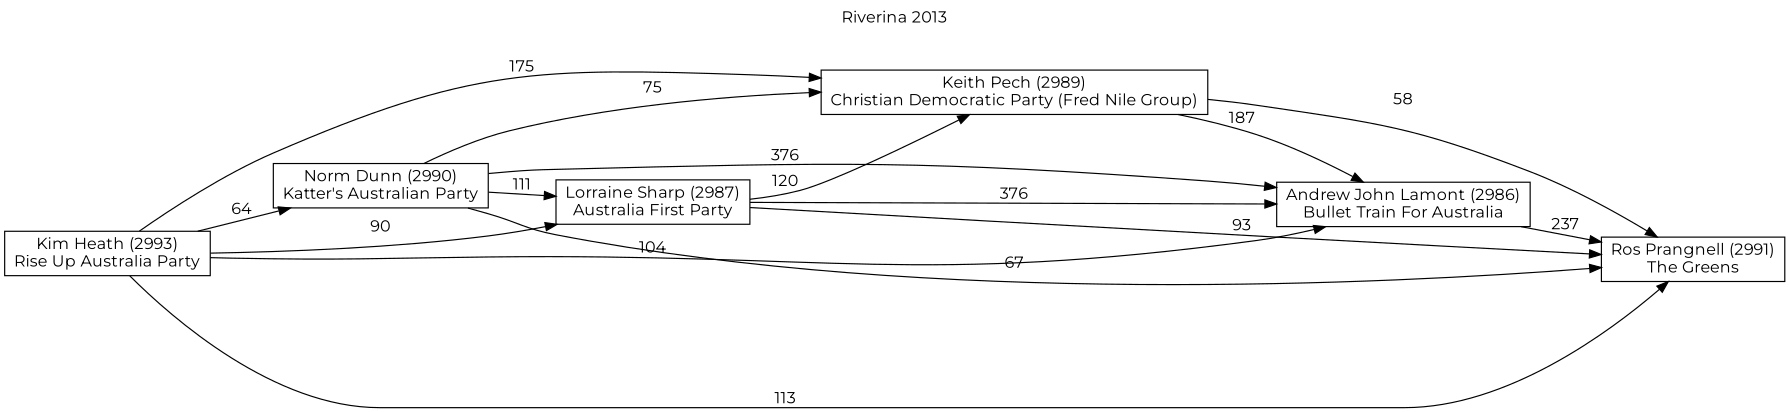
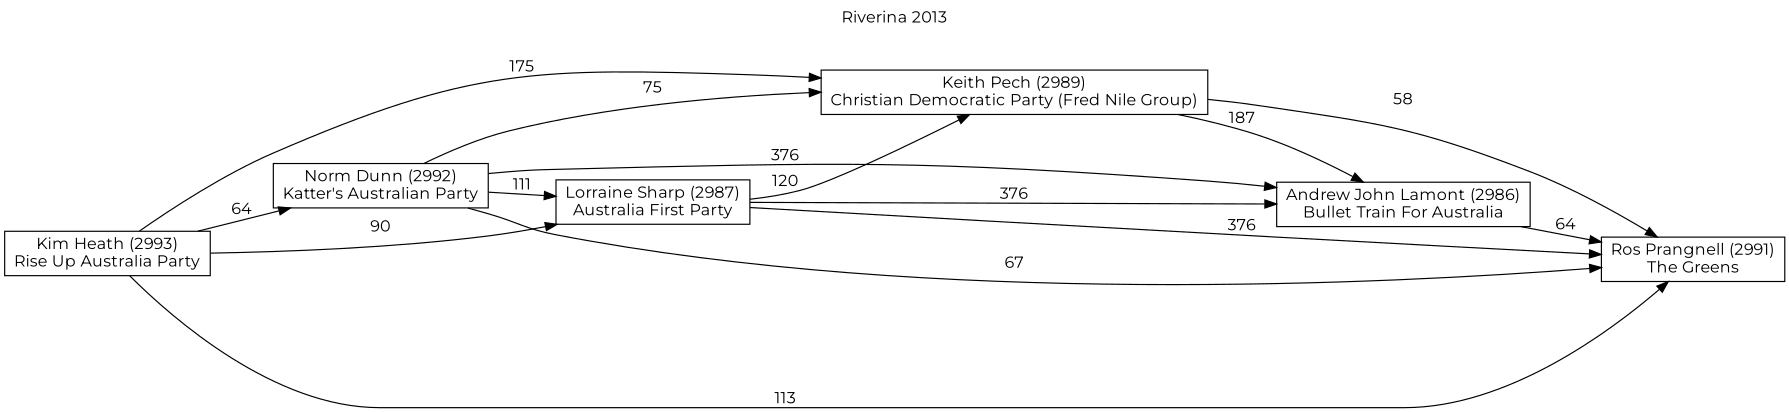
  digraph {
    fontname=Montserrat
    label="Riverina 2013"
    labelloc=t
    mclimit=10
    rankdir=LR
    node [fontname=Montserrat shape=box]
    edge [fontname=Montserrat]
    n1 [label="Andrew John Lamont (2986)\nBullet Train For Australia"]
    n2 [label="Ros Prangnell (2991)\nThe Greens"]
    n3 [label="Keith Pech (2989)\nChristian Democratic Party (Fred Nile Group)"]
    n4 [label="Kim Heath (2993)\nRise Up Australia Party"]
    n5 [label="Lorraine Sharp (2987)\nAustralia First Party"]
-   n6 [label="Norm Dunn (2990)\nKatter's Australian Party"]
-   n1 -> n2 [label=237]
+   n6 [label="Norm Dunn (2992)\nKatter's Australian Party"]
+   n1 -> n2 [label=64]
    n3 -> n1 [label=187]
    n3 -> n2 [label=58]
-   n4 -> n1 [label=104]
    n4 -> n2 [label=113]
    n4 -> n3 [label=175]
    n4 -> n5 [label=90]
    n4 -> n6 [label=64]
    n5 -> n1 [label=376]
-   n5 -> n2 [label=93]
+   n5 -> n2 [label=376]
    n5 -> n3 [label=120]
    n6 -> n1 [label=376]
    n6 -> n2 [label=67]
    n6 -> n3 [label=75]
    n6 -> n5 [label=111]
  }
